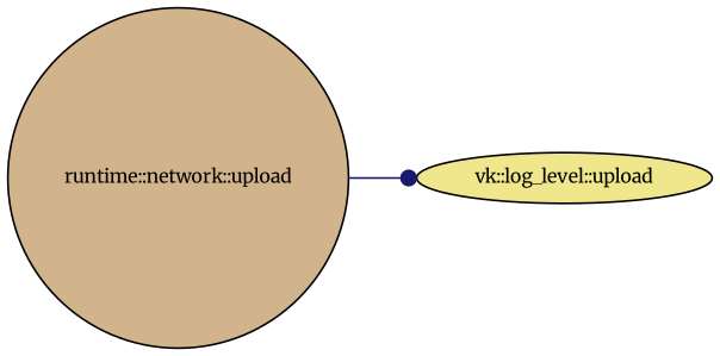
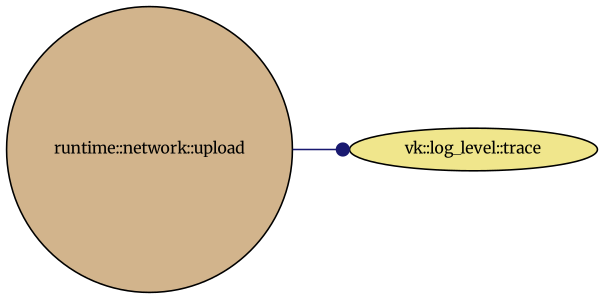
  digraph {
    rankdir=LR
    fontname=Merriweather
    node [color=black fontname=Merriweather fontsize=10 style=filled]
    n1 [fillcolor=tan fontcolor=black height=0.2 label="runtime::network::upload" shape=circle width=0.4]
-   n2 [fillcolor=khaki height=0.2 label="vk::log_level::upload" shape=ellipse width=0.4]
+   n2 [fillcolor=khaki height=0.2 label="vk::log_level::trace" shape=ellipse width=0.4]
    n1 -> n2 [color=midnightblue fontname=Merriweather fontsize=10 labelfontname=Helvetica labelfontsize=10 style=solid arrowhead=dot]
  }
